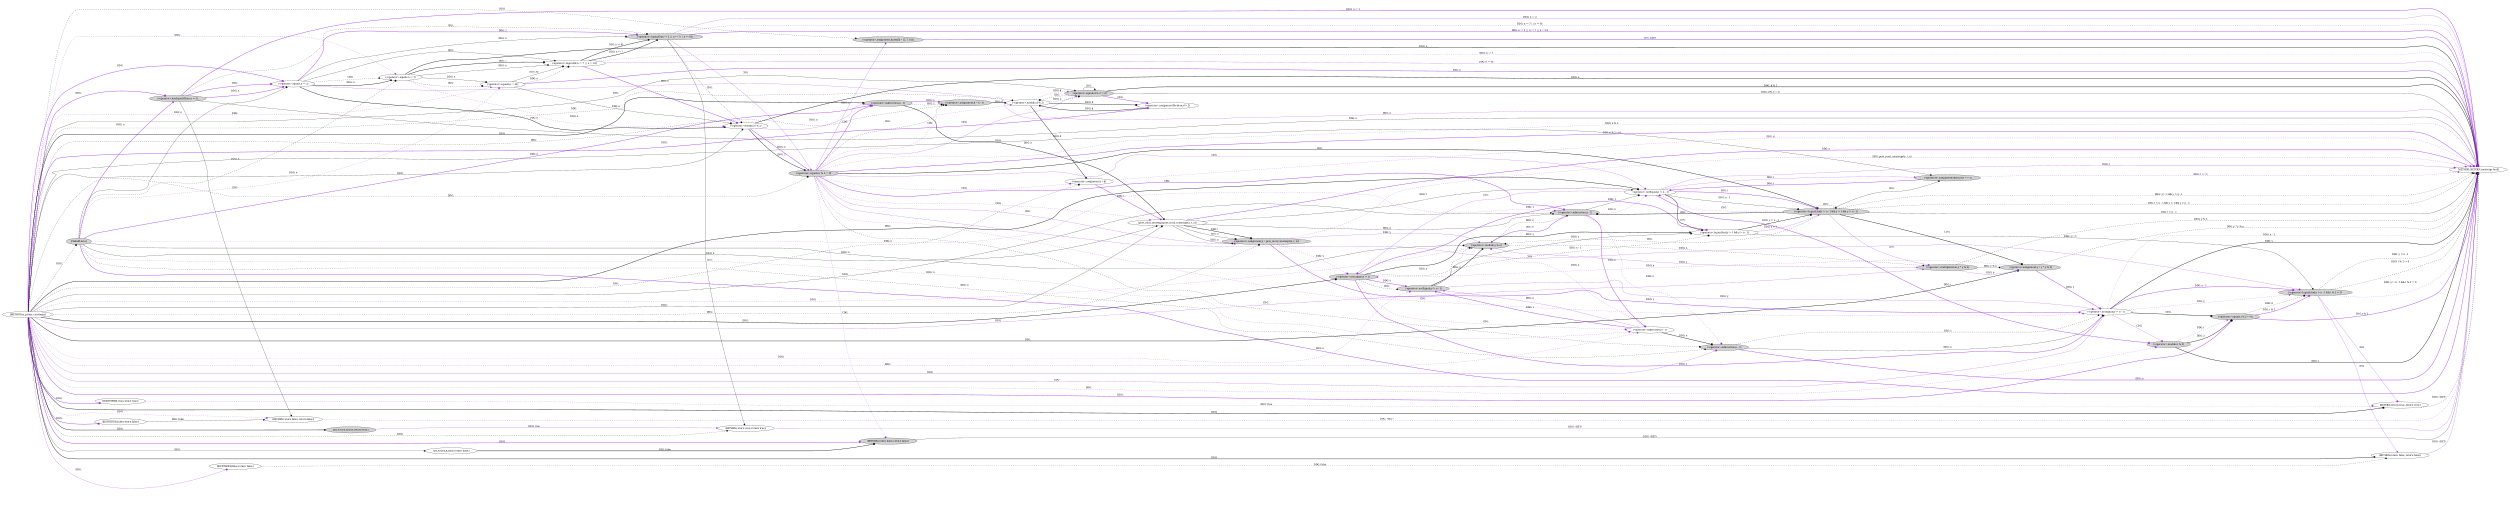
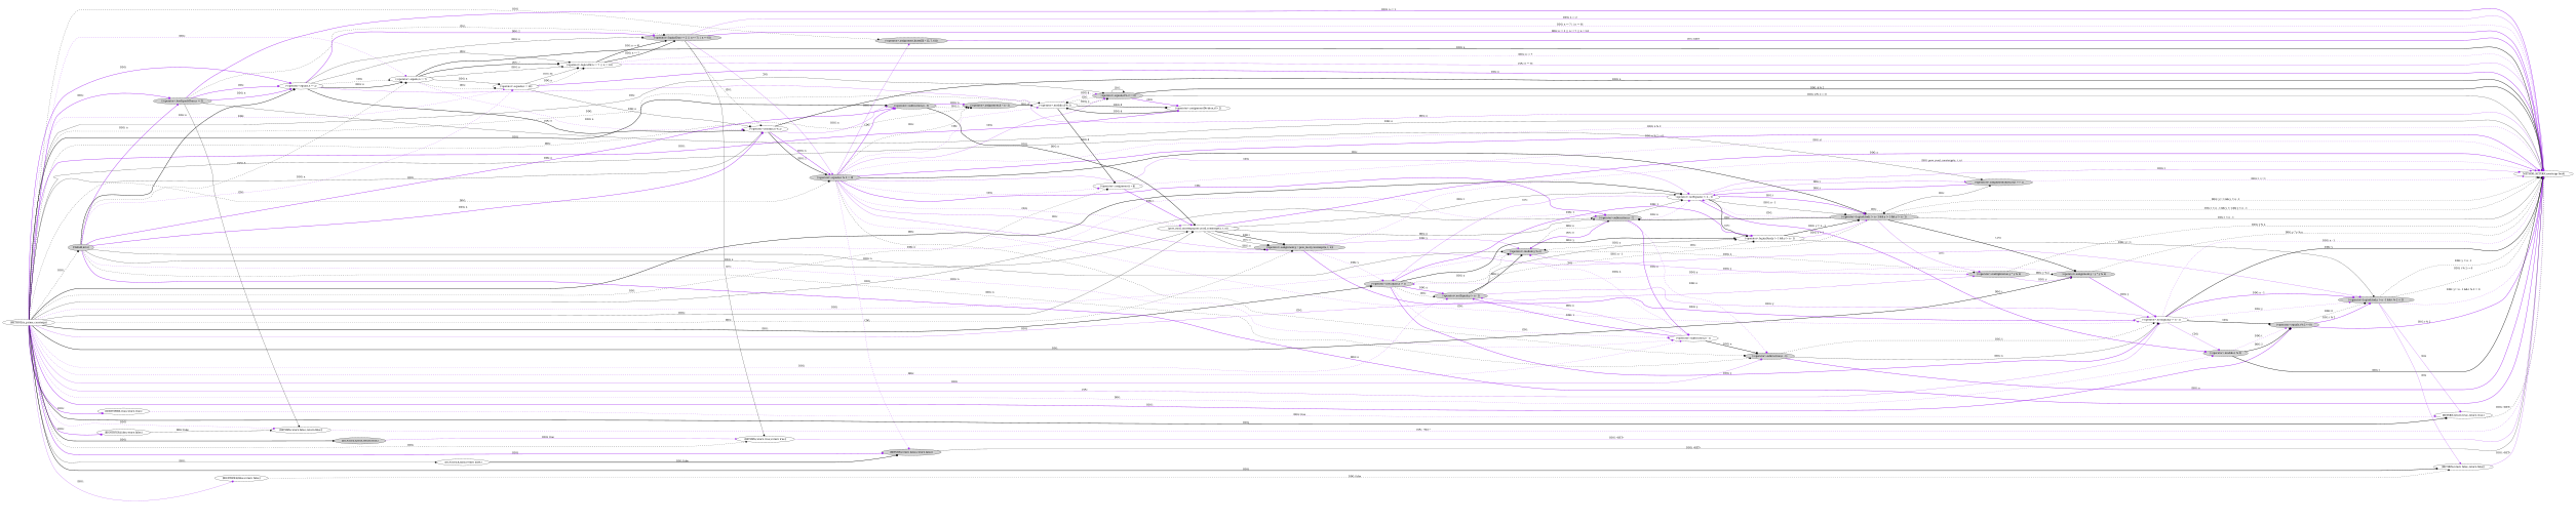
  digraph {
    fontname="Noto Serif"
    rankdir=LR
    node [fillcolor=white fontname="Noto Serif" style=filled]
    edge [arrowhead=box color=purple fontname="Noto Serif" style=bold]
    n1 [label="(METHOD,is_prime_constexpr)"]
    n2 [fillcolor=lightgrey label="(PARAM,int n)"]
    n3 [fillcolor=lightgrey label="(<operator>.assignment,d = n - 1)"]
    n4 [fillcolor=lightgrey label="(<operator>.assignment,bases[3] = {2, 7, 61})"]
    n5 [label="(RETURN,return true;,return true;)"]
    n6 [fillcolor=lightgrey label="(<operator>.lessEqualsThan,n <= 1)"]
    n7 [label="(RETURN,return false;,return false;)"]
    n8 [label="(RETURN,return true;,return true;)"]
    n9 [fillcolor=lightgrey label="(<operator>.equals,n % 2 == 0)"]
    n10 [fillcolor=lightgrey label="(RETURN,return false;,return false;)"]
    n11 [fillcolor=lightgrey label="(<operator>.equals,d % 2 == 0)"]
    n12 [label="(<operator>.assignmentDivision,d /= 2)"]
    n13 [label="(<operator>.assignment,t = d)"]
    n14 [fillcolor=lightgrey label="(<operator>.assignment,y = pow_mod_constexpr(a, t, n))"]
    n15 [label="(IDENTIFIER,true,return true;)"]
    n16 [label="(IDENTIFIER,false,return false;)"]
    n17 [fillcolor=lightgrey label="(IDENTIFIER,true,return true;)"]
    n18 [label="(IDENTIFIER,false,return false;)"]
    n19 [fillcolor=lightgrey label="(<operator>.subtraction,n - 1)"]
    n20 [label="(<operator>.equals,n == 2)"]
    n21 [label="(<operator>.modulo,n % 2)"]
    n22 [label="(<operator>.modulo,d % 2)"]
    n23 [label="(pow_mod_constexpr,pow_mod_constexpr(a, t, n))"]
    n24 [fillcolor=lightgrey label="(<operator>.assignment,y = y * y % n)"]
    n25 [fillcolor=lightgrey label="(<operators>.assignmentShiftLeft,t <<= 1)"]
    n26 [label="(RETURN,return false;,return false;)"]
    n27 [label="(<operator>.equals,n == 7)"]
    n28 [label="(<operator>.equals,n == 61)"]
    n29 [label="(<operator>.notEquals,t != n - 1)"]
    n30 [label="(<operator>.notEquals,y != n - 1)"]
    n31 [fillcolor=lightgrey label="(<operator>.equals,t % 2 == 0)"]
    n32 [label="(IDENTIFIER,false,return false;)"]
    n33 [fillcolor=lightgrey label="(<operator>.subtraction,n - 1)"]
    n34 [fillcolor=lightgrey label="(<operator>.notEquals,y != 1)"]
    n35 [fillcolor=lightgrey label="(<operator>.notEquals,y != n - 1)"]
    n36 [fillcolor=lightgrey label="(<operator>.multiplication,y * y % n)"]
    n37 [fillcolor=lightgrey label="(<operator>.subtraction,n - 1)"]
    n38 [fillcolor=lightgrey label="(<operator>.modulo,t % 2)"]
    n39 [label="(<operator>.subtraction,n - 1)"]
    n40 [fillcolor=lightgrey label="(<operator>.modulo,y % n)"]
    n41 [label="(METHOD_RETURN,constexpr bool)"]
    n42 [fillcolor=lightgrey label="(<operator>.logicalOr,n == 2 || n == 7 || n == 61)"]
    n43 [fillcolor=lightgrey label="(<operator>.logicalAnd,t != n - 1 && y != 1 && y != n - 1)"]
    n44 [fillcolor=lightgrey label="(<operator>.logicalAnd,y != n - 1 && t % 2 == 0)"]
    n45 [label="(<operator>.logicalOr,n == 7 || n == 61)"]
    n46 [label="(<operator>.logicalAnd,y != 1 && y != n - 1)"]
    n1 -> n2 [color=black label="DDG: " style=dashed]
    n1 -> n3 [color=black label="DDG: " style=dashed]
    n1 -> n4 [arrowhead=dot color=black label="DDG: " style=dashed]
    n1 -> n5 [color=black label="DDG: "]
    n1 -> n6 [label="DDG: "]
    n1 -> n7 [label="DDG: " style=dashed]
    n1 -> n8 [arrowhead=dot color=black label="DDG: " style=dashed]
    n1 -> n9 [color=black label="DDG: " style=dashed]
    n1 -> n10 [label="DDG: "]
    n1 -> n11 [arrowhead=dot color=black label="DDG: " style=solid]
    n1 -> n12 [label="DDG: "]
    n1 -> n13 [color=black label="DDG: " style=dashed]
    n1 -> n14 [color=black label="DDG: " style=dashed]
    n1 -> n15 [label="DDG: "]
    n1 -> n16 [label="DDG: "]
    n1 -> n17 [arrowhead=dot color=black label="DDG: "]
    n1 -> n18 [arrowhead=dot color=black label="DDG: " style=solid]
    n1 -> n19 [color=black label="DDG: "]
    n1 -> n20 [label="DDG: "]
    n1 -> n21 [arrowhead=dot color=black label="DDG: " style=solid]
    n1 -> n22 [arrowhead=dot color=black label="DDG: " style=dashed]
    n1 -> n23 [color=black label="DDG: " style=solid]
    n1 -> n24 [color=black label="DDG: "]
    n1 -> n25 [arrowhead=dot color=black label="DDG: " style=solid]
    n1 -> n26 [arrowhead=dot color=black label="DDG: "]
    n1 -> n27 [arrowhead=dot label="DDG: " style=dashed]
    n1 -> n28 [arrowhead=dot label="DDG: " style=dashed]
    n1 -> n29 [color=black label="DDG: "]
    n1 -> n30 [arrowhead=dot label="DDG: " style=solid]
    n1 -> n31 [label="DDG: "]
    n1 -> n32 [label="DDG: " style=solid]
    n1 -> n33 [arrowhead=dot color=black label="DDG: " style=solid]
    n1 -> n34 [color=black label="DDG: "]
    n1 -> n35 [label="DDG: " style=dashed]
    n1 -> n36 [arrowhead=dot label="DDG: " style=solid]
    n1 -> n37 [label="DDG: " style=solid]
    n1 -> n38 [label="DDG: " style=dashed]
    n1 -> n39 [arrowhead=dot label="DDG: " style=dashed]
    n1 -> n40 [arrowhead=dot label="DDG: " style=dashed]
    n2 -> n6 [arrowhead=dot label="DDG: n"]
    n2 -> n19 [label="DDG: n"]
-   n2 -> n20 [color=black label="DDG: n" style=solid]
-   n45 -> n21 [label="DDG: n"]
+   n2 -> n20 [color=black label="DDG: n"]
+   n2 -> n21 [label="DDG: n"]
    n2 -> n23 [arrowhead=dot color=black label="DDG: n" style=solid]
    n2 -> n27 [color=black label="DDG: n" style=dashed]
    n2 -> n28 [label="DDG: n" style=dashed]
    n2 -> n33 [label="DDG: n" style=dashed]
    n2 -> n37 [arrowhead=dot color=black label="DDG: n" style=dashed]
    n2 -> n39 [label="DDG: n" style=dashed]
    n2 -> n40 [arrowhead=dot color=black label="DDG: n" style=solid]
    n2 -> n41 [label="DDG: n"]
    n3 -> n22 [arrowhead=dot color=black label="DDG: d"]
    n4 -> n41 [arrowhead=dot label="DDG: bases"]
    n5 -> n41 [color=black label="DDG: <RET>" style=dashed]
    n6 -> n7 [arrowhead=dot color=black label="CDG: " style=solid]
    n6 -> n20 [label="DDG: n"]
    n6 -> n20 [label="CDG: "]
    n6 -> n41 [arrowhead=dot color=black label="DDG: n" style=solid]
    n6 -> n41 [label="DDG: n <= 1"]
    n6 -> n42 [color=black label="CDG: " style=dashed]
    n7 -> n41 [label="DDG: <RET>" style=dashed]
    n8 -> n41 [arrowhead=dot label="DDG: <RET>" style=solid]
    n9 -> n3 [arrowhead=dot color=black label="CDG: " style=dashed]
    n9 -> n4 [arrowhead=dot label="DDG: n" style=solid]
    n9 -> n10 [label="CDG: " style=dashed]
    n9 -> n11 [label="CDG: " style=solid]
    n9 -> n13 [label="CDG: " style=dashed]
    n9 -> n14 [label="CDG: " style=solid]
    n9 -> n19 [label="CDG: "]
    n9 -> n22 [arrowhead=dot label="CDG: " style=dashed]
    n9 -> n23 [arrowhead=dot label="CDG: " style=dashed]
    n9 -> n29 [label="CDG: " style=solid]
    n9 -> n30 [arrowhead=dot label="CDG: " style=dashed]
    n9 -> n33 [label="CDG: "]
    n9 -> n37 [color=black label="CDG: " style=dashed]
    n9 -> n41 [arrowhead=dot label="DDG: n % 2" style=dashed]
    n9 -> n41 [label="DDG: n % 2 == 0"]
    n9 -> n43 [color=black label="CDG: "]
    n9 -> n44 [label="CDG: " style=solid]
    n10 -> n41 [arrowhead=dot color=black label="DDG: <RET>" style=solid]
    n11 -> n11 [arrowhead=dot color=black label="CDG: " style=solid]
    n11 -> n12 [label="CDG: "]
    n11 -> n22 [color=black label="CDG: " style=dashed]
    n11 -> n41 [arrowhead=dot color=black label="DDG: d % 2"]
    n11 -> n41 [arrowhead=dot color=black label="DDG: d % 2 == 0" style=solid]
    n12 -> n22 [arrowhead=dot color=black label="DDG: d"]
    n13 -> n23 [arrowhead=dot label="DDG: t"]
    n13 -> n41 [arrowhead=dot label="DDG: d" style=dashed]
    n14 -> n30 [arrowhead=dot label="DDG: y"]
    n14 -> n34 [label="DDG: y" style=dashed]
    n14 -> n40 [arrowhead=dot label="DDG: y" style=solid]
    n14 -> n41 [arrowhead=dot label="DDG: pow_mod_constexpr(a, t, n)" style=dashed]
    n15 -> n5 [label="DDG: true" style=dashed]
    n16 -> n7 [arrowhead=dot color=black label="DDG: false" style=solid]
    n17 -> n8 [arrowhead=dot label="DDG: true" style=solid]
    n18 -> n10 [color=black label="DDG: false"]
    n19 -> n3 [arrowhead=dot label="DDG: n"]
    n19 -> n3 [color=black label="DDG: 1" style=dashed]
    n19 -> n23 [arrowhead=dot color=black label="DDG: n"]
    n20 -> n21 [arrowhead=dot color=black label="DDG: n"]
    n20 -> n27 [arrowhead=dot color=black label="DDG: n"]
    n20 -> n27 [arrowhead=dot color=black label="CDG: " style=dashed]
    n20 -> n41 [label="DDG: n" style=solid]
    n20 -> n42 [label="DDG: 2"]
    n20 -> n42 [color=black label="DDG: n" style=solid]
    n20 -> n45 [arrowhead=dot color=black label="CDG: " style=solid]
    n21 -> n9 [arrowhead=dot label="DDG: n"]
    n21 -> n9 [arrowhead=dot color=black label="DDG: 2"]
    n21 -> n19 [arrowhead=dot label="DDG: n" style=solid]
    n21 -> n41 [color=black label="DDG: n"]
    n22 -> n11 [color=black label="DDG: 2" style=dashed]
    n22 -> n11 [arrowhead=dot label="DDG: d" style=dashed]
    n22 -> n12 [color=black label="DDG: d"]
    n22 -> n13 [arrowhead=dot color=black label="DDG: d"]
    n23 -> n14 [arrowhead=dot color=black label="DDG: n" style=solid]
    n23 -> n14 [color=black label="DDG: t"]
    n23 -> n14 [color=black label="DDG: a" style=solid]
    n23 -> n29 [arrowhead=dot color=black label="DDG: t" style=solid]
    n23 -> n33 [arrowhead=dot color=black label="DDG: n" style=solid]
    n23 -> n41 [arrowhead=dot label="DDG: a"]
    n24 -> n30 [label="DDG: y"]
    n24 -> n34 [arrowhead=dot label="DDG: y" style=dashed]
    n24 -> n41 [arrowhead=dot color=black label="DDG: y * y % n" style=dashed]
    n25 -> n29 [arrowhead=dot label="DDG: t"]
    n25 -> n41 [arrowhead=dot label="DDG: t <<= 1" style=dashed]
    n26 -> n41 [arrowhead=dot label="DDG: <RET>" style=solid]
    n27 -> n21 [label="DDG: n" style=dashed]
    n27 -> n28 [color=black label="DDG: n" style=solid]
    n27 -> n28 [color=black label="CDG: " style=dashed]
    n27 -> n41 [color=black label="DDG: n"]
    n27 -> n45 [color=black label="DDG: 7"]
    n27 -> n45 [arrowhead=dot color=black label="DDG: n" style=solid]
    n28 -> n21 [color=black label="DDG: n" style=solid]
    n28 -> n41 [label="DDG: n"]
    n28 -> n45 [color=black label="DDG: 61" style=solid]
    n28 -> n45 [color=black label="DDG: n" style=dashed]
    n29 -> n25 [arrowhead=dot label="DDG: t" style=solid]
    n29 -> n34 [label="CDG: " style=solid]
    n29 -> n38 [label="DDG: t"]
    n29 -> n41 [label="DDG: t" style=solid]
    n29 -> n43 [label="DDG: t"]
    n29 -> n43 [color=black label="DDG: n - 1" style=solid]
    n29 -> n46 [color=black label="CDG: "]
    n30 -> n31 [color=black label="CDG: "]
    n30 -> n38 [label="CDG: " style=solid]
    n30 -> n41 [arrowhead=dot color=black label="DDG: y"]
    n30 -> n41 [label="DDG: n - 1" style=dashed]
    n30 -> n44 [label="DDG: n - 1"]
    n30 -> n44 [arrowhead=dot label="DDG: y" style=dashed]
    n31 -> n41 [arrowhead=dot label="DDG: t % 2"]
    n31 -> n44 [label="DDG: t % 2"]
    n31 -> n44 [color=black label="DDG: 0" style=dashed]
    n32 -> n26 [arrowhead=dot color=black label="DDG: false" style=dashed]
    n33 -> n29 [label="DDG: n" style=dashed]
    n33 -> n29 [color=black label="DDG: 1" style=solid]
    n33 -> n37 [label="DDG: n" style=dashed]
    n33 -> n39 [label="DDG: n"]
    n33 -> n40 [arrowhead=dot label="DDG: n"]
    n34 -> n30 [arrowhead=dot label="DDG: y"]
    n34 -> n35 [arrowhead=dot label="DDG: y"]
    n34 -> n35 [arrowhead=dot color=black label="CDG: " style=dashed]
    n34 -> n39 [label="CDG: " style=dashed]
    n34 -> n40 [color=black label="DDG: y" style=dashed]
    n34 -> n46 [label="DDG: 1"]
    n34 -> n46 [arrowhead=dot color=black label="DDG: y"]
    n35 -> n30 [label="DDG: y" style=solid]
    n35 -> n40 [arrowhead=dot color=black label="DDG: y"]
    n35 -> n46 [color=black label="DDG: n - 1" style=dashed]
    n35 -> n46 [color=black label="DDG: y" style=solid]
    n36 -> n24 [arrowhead=dot label="DDG: y" style=solid]
    n36 -> n24 [arrowhead=dot color=black label="DDG: y % n" style=solid]
    n36 -> n41 [color=black label="DDG: y % n" style=dashed]
    n37 -> n30 [color=black label="DDG: n" style=solid]
    n37 -> n30 [arrowhead=dot color=black label="DDG: 1" style=dashed]
    n37 -> n41 [arrowhead=dot label="DDG: n"]
    n38 -> n31 [arrowhead=dot label="DDG: t" style=dashed]
    n38 -> n31 [color=black label="DDG: 2"]
    n38 -> n41 [arrowhead=dot color=black label="DDG: t"]
    n39 -> n35 [arrowhead=dot label="DDG: 1"]
    n39 -> n35 [arrowhead=dot label="DDG: n" style=solid]
    n39 -> n37 [color=black label="DDG: n"]
    n39 -> n40 [label="DDG: n" style=dashed]
    n40 -> n33 [arrowhead=dot color=black label="DDG: n" style=dashed]
    n40 -> n36 [arrowhead=dot label="DDG: y" style=solid]
    n40 -> n36 [arrowhead=dot color=black label="DDG: n" style=dashed]
    n42 -> n8 [arrowhead=dot color=black label="CDG: " style=solid]
    n42 -> n9 [arrowhead=dot label="CDG: " style=solid]
    n42 -> n21 [arrowhead=dot color=black label="CDG: " style=dashed]
    n42 -> n41 [label="DDG: n == 2" style=solid]
    n42 -> n41 [label="DDG: n == 7 || n == 61" style=dashed]
    n42 -> n41 [label="DDG: n == 2 || n == 7 || n == 61"]
    n43 -> n24 [color=black label="CDG: "]
    n43 -> n25 [arrowhead=dot color=black label="CDG: " style=solid]
    n43 -> n29 [label="CDG: " style=dashed]
    n43 -> n33 [color=black label="CDG: "]
    n43 -> n36 [label="CDG: " style=solid]
    n43 -> n40 [arrowhead=dot color=black label="CDG: " style=dashed]
    n43 -> n41 [arrowhead=dot color=black label="DDG: t != n - 1" style=solid]
    n43 -> n41 [arrowhead=dot color=black label="DDG: y != 1 && y != n - 1" style=dashed]
    n43 -> n41 [arrowhead=dot color=black label="DDG: t != n - 1 && y != 1 && y != n - 1" style=dashed]
    n43 -> n43 [color=black label="CDG: " style=dashed]
    n44 -> n5 [label="CDG: " style=solid]
    n44 -> n26 [arrowhead=dot label="CDG: " style=solid]
    n44 -> n41 [arrowhead=dot color=black label="DDG: y != n - 1" style=dashed]
    n44 -> n41 [color=black label="DDG: t % 2 == 0" style=dashed]
    n44 -> n41 [label="DDG: y != n - 1 && t % 2 == 0" style=dashed]
    n45 -> n41 [label="DDG: n == 7" style=dashed]
    n45 -> n41 [label="DDG: n == 61" style=solid]
    n45 -> n42 [arrowhead=dot color=black label="DDG: n == 61"]
    n45 -> n42 [arrowhead=dot color=black label="DDG: n == 7"]
    n46 -> n43 [color=black label="DDG: y != n - 1"]
    n46 -> n43 [arrowhead=dot label="DDG: y != 1" style=solid]
    n46 -> n44 [arrowhead=dot color=black label="DDG: y != 1" style=solid]
  }
